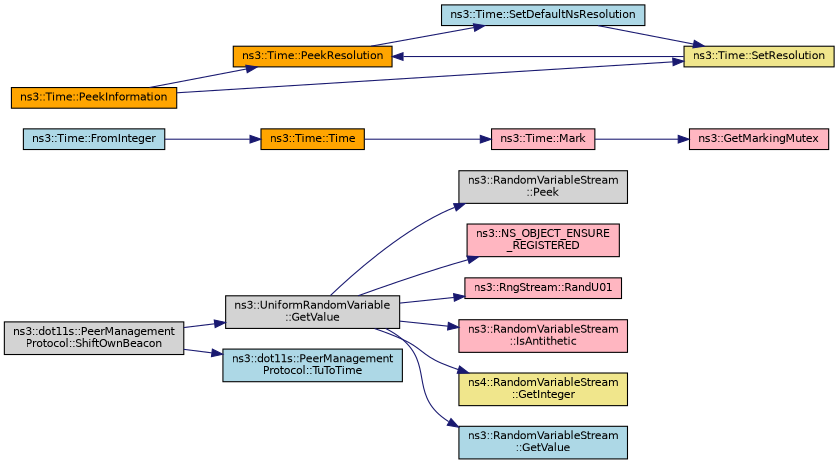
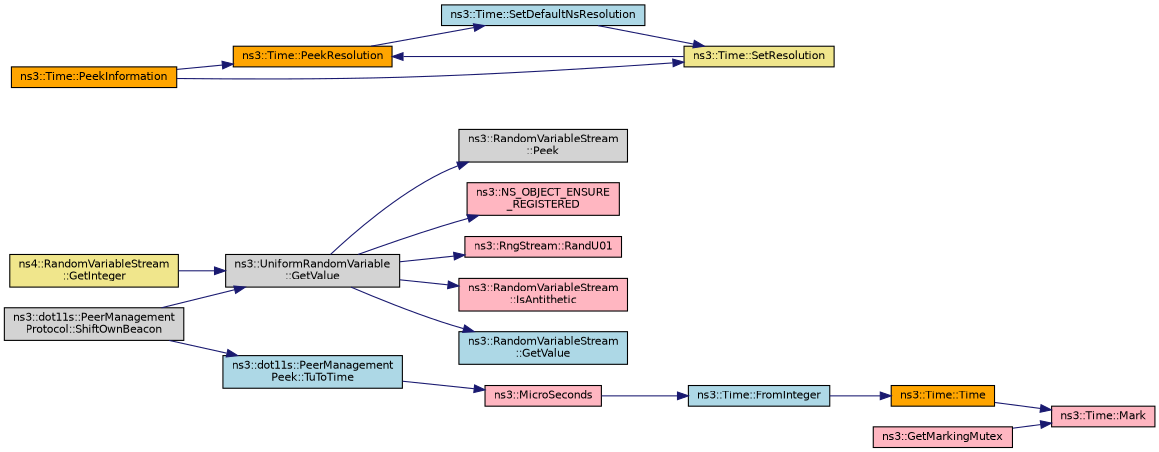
  digraph {
    rankdir=LR
    node [color=black fillcolor=lightpink fontname=Helvetica fontsize=10 shape=record style=filled]
    edge [color=midnightblue fontname=Helvetica fontsize=10 labelfontname=Helvetica labelfontsize=10 style=solid]
    n1 [fillcolor=lightgrey fontcolor=black height=0.2 label="ns3::dot11s::PeerManagement\lProtocol::ShiftOwnBeacon" width=0.4]
    n2 [fillcolor=lightgrey height=0.2 label="ns3::UniformRandomVariable\l::GetValue" width=0.4]
-   n3 [fillcolor=lightblue height=0.2 label="ns3::dot11s::PeerManagement\lProtocol::TuToTime" width=0.4]
+   n3 [fillcolor=lightblue height=0.2 label="ns3::dot11s::PeerManagement\lPeek::TuToTime" width=0.4]
    n4 [fillcolor=lightgrey height=0.2 label="ns3::RandomVariableStream\l::Peek" width=0.4]
    n5 [height=0.2 label="ns3::NS_OBJECT_ENSURE\l_REGISTERED" width=0.4]
    n6 [height=0.2 label="ns3::RngStream::RandU01" width=0.4]
    n7 [height=0.2 label="ns3::RandomVariableStream\l::IsAntithetic" width=0.4]
    n8 [fillcolor=khaki height=0.2 label="ns4::RandomVariableStream\l::GetInteger" width=0.4]
    n9 [fillcolor=lightblue height=0.2 label="ns3::RandomVariableStream\l::GetValue" width=0.4]
+   n10 [height=0.2 label="ns3::MicroSeconds" width=0.4]
    n11 [fillcolor=lightblue height=0.2 label="ns3::Time::FromInteger" width=0.4]
    n12 [fillcolor=orange height=0.2 label="ns3::Time::Time" width=0.4]
    n13 [fillcolor=orange height=0.2 label="ns3::Time::PeekInformation" width=0.4]
    n14 [fillcolor=orange height=0.2 label="ns3::Time::PeekResolution" width=0.4]
    n15 [fillcolor=khaki height=0.2 label="ns3::Time::SetResolution" width=0.4]
    n16 [height=0.2 label="ns3::Time::Mark" width=0.4]
    n17 [fillcolor=lightblue height=0.2 label="ns3::Time::SetDefaultNsResolution" width=0.4]
    n18 [height=0.2 label="ns3::GetMarkingMutex" width=0.4]
    n1 -> n2
    n1 -> n3
    n2 -> n4
    n2 -> n5
    n2 -> n6
    n2 -> n7
-   n2 -> n8
+   n8 -> n2
    n2 -> n9
+   n3 -> n10
+   n10 -> n11
    n11 -> n12
    n12 -> n16
    n13 -> n14
    n13 -> n15
    n14 -> n17
    n15 -> n14
-   n16 -> n18
+   n18 -> n16
    n17 -> n15
  }
